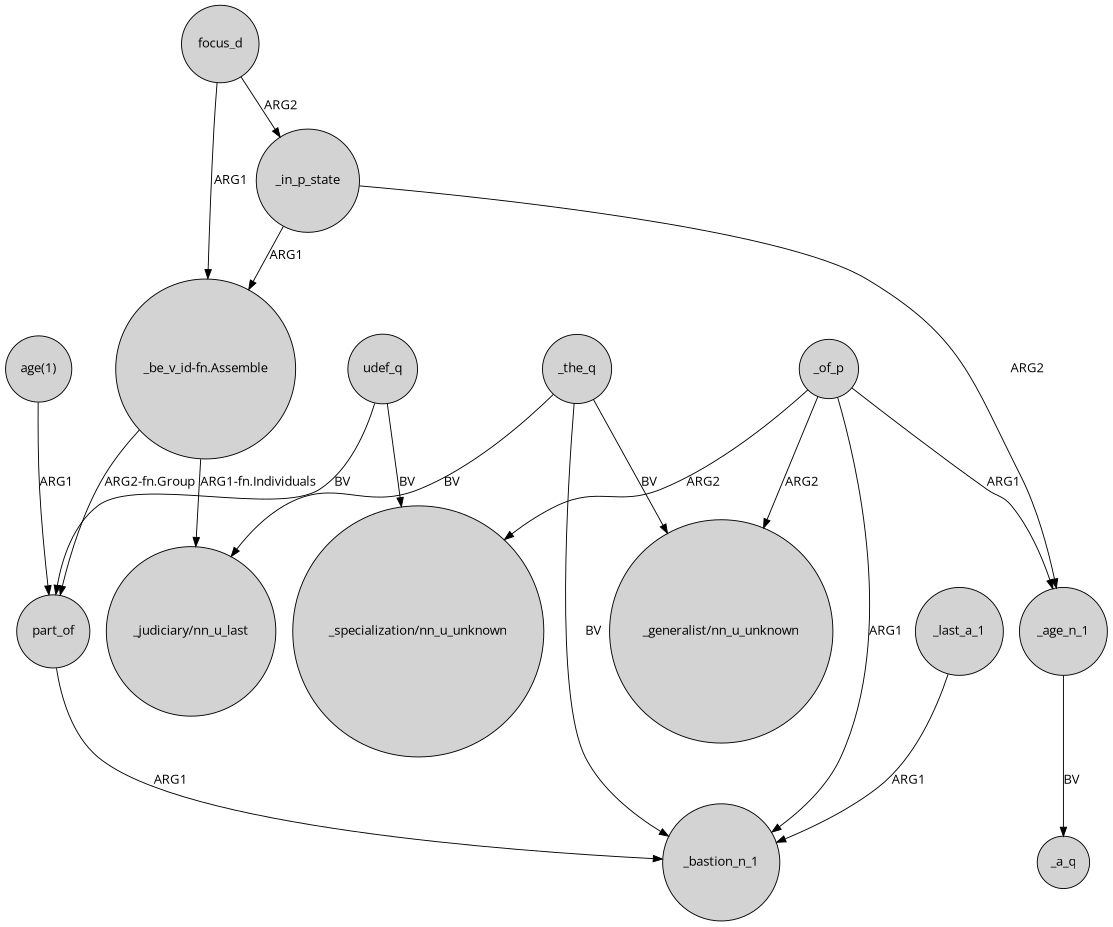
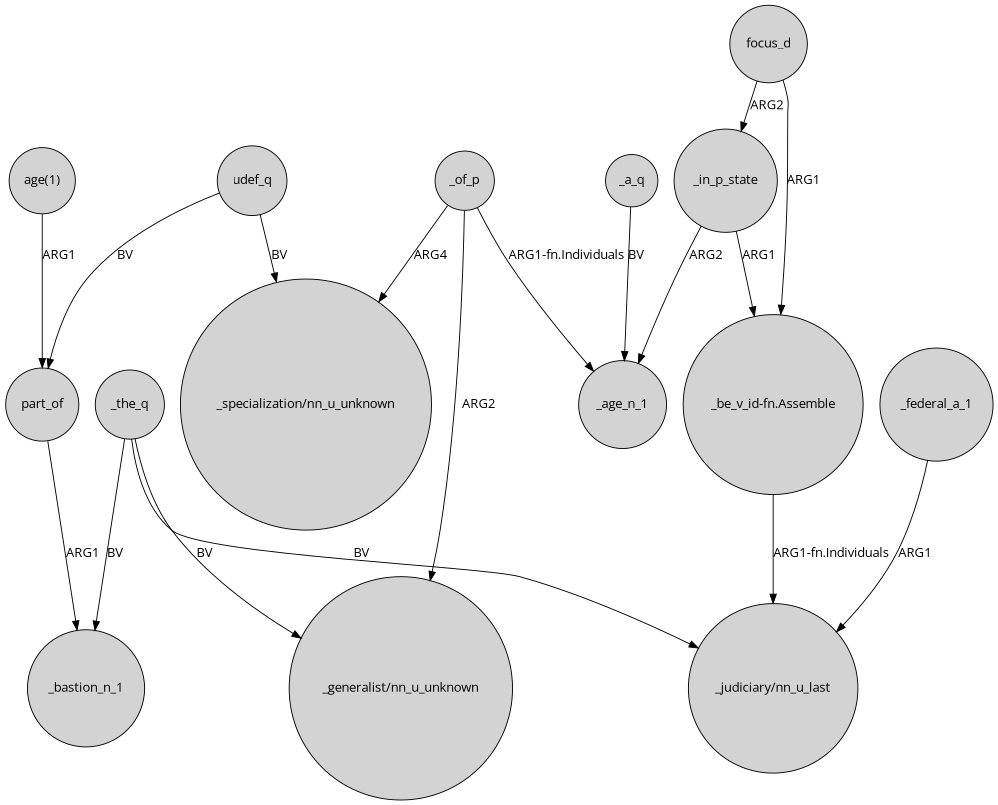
  digraph {
    fontname="Open Sans"
    node [fontname="Open Sans" shape=circle style=filled]
    edge [fontname="Open Sans"]
    _the_q
    _bastion_n_1
    n3 [label="_judiciary/nn_u_last"]
    "_generalist/nn_u_unknown"
    focus_d
    _in_p_state
    "_be_v_id-fn.Assemble"
    _age_n_1
    part_of
    udef_q
    "_specialization/nn_u_unknown"
+   _federal_a_1
    n13 [label="age(1)"]
-   _last_a_1
    _of_p
    _a_q
    _the_q -> _bastion_n_1 [label=BV]
    _the_q -> n3 [label=BV]
    _the_q -> "_generalist/nn_u_unknown" [label=BV]
    focus_d -> _in_p_state [label=ARG2]
    focus_d -> "_be_v_id-fn.Assemble" [label=ARG1]
    _in_p_state -> "_be_v_id-fn.Assemble" [label=ARG1]
    _in_p_state -> _age_n_1 [label=ARG2]
    "_be_v_id-fn.Assemble" -> n3 [label="ARG1-fn.Individuals"]
-   "_be_v_id-fn.Assemble" -> part_of [label="ARG2-fn.Group"]
    part_of -> _bastion_n_1 [label=ARG1]
    udef_q -> part_of [label=BV]
    udef_q -> "_specialization/nn_u_unknown" [label=BV]
+   _federal_a_1 -> n3 [label=ARG1]
    n13 -> part_of [label=ARG1]
-   _last_a_1 -> _bastion_n_1 [label=ARG1]
-   _of_p -> _bastion_n_1 [label=ARG1]
    _of_p -> "_generalist/nn_u_unknown" [label=ARG2]
-   _of_p -> _age_n_1 [label=ARG1]
-   _of_p -> "_specialization/nn_u_unknown" [label=ARG2]
-   _age_n_1 -> _a_q [label=BV]
+   _of_p -> _age_n_1 [label="ARG1-fn.Individuals"]
+   _of_p -> "_specialization/nn_u_unknown" [label=ARG4]
+   _a_q -> _age_n_1 [label=BV]
  }
